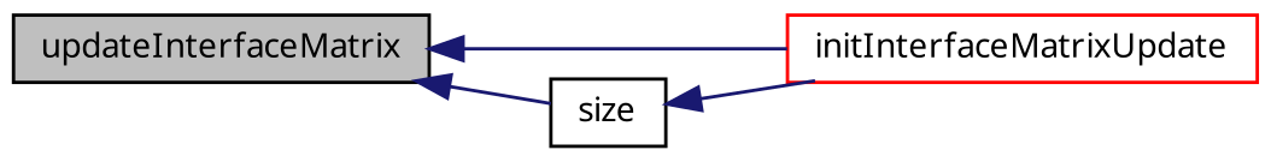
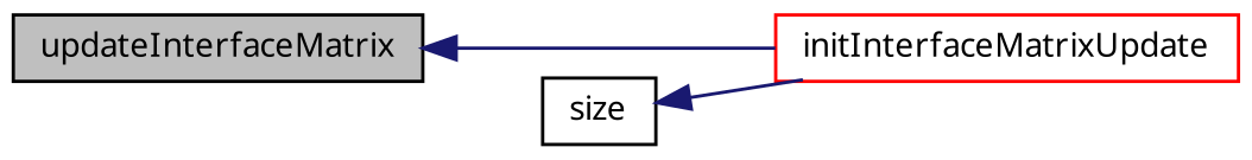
  digraph {
    fontname="Noto Sans"
    rankdir=LR
    node [color=black fontname="Noto Sans" fontsize=10 shape=record]
    edge [color=midnightblue dir=back fontname="Noto Sans" fontsize=10 labelfontname=Helvetica labelfontsize=10 style=solid]
    n1 [fillcolor=grey75 fontcolor=black height=0.2 label=updateInterfaceMatrix style=filled width=0.4]
    n2 [color=red height=0.2 label=initInterfaceMatrixUpdate width=0.4]
    n3 [height=0.2 label=size width=0.4]
    n1 -> n2
-   n1 -> n3
    n3 -> n2
  }
